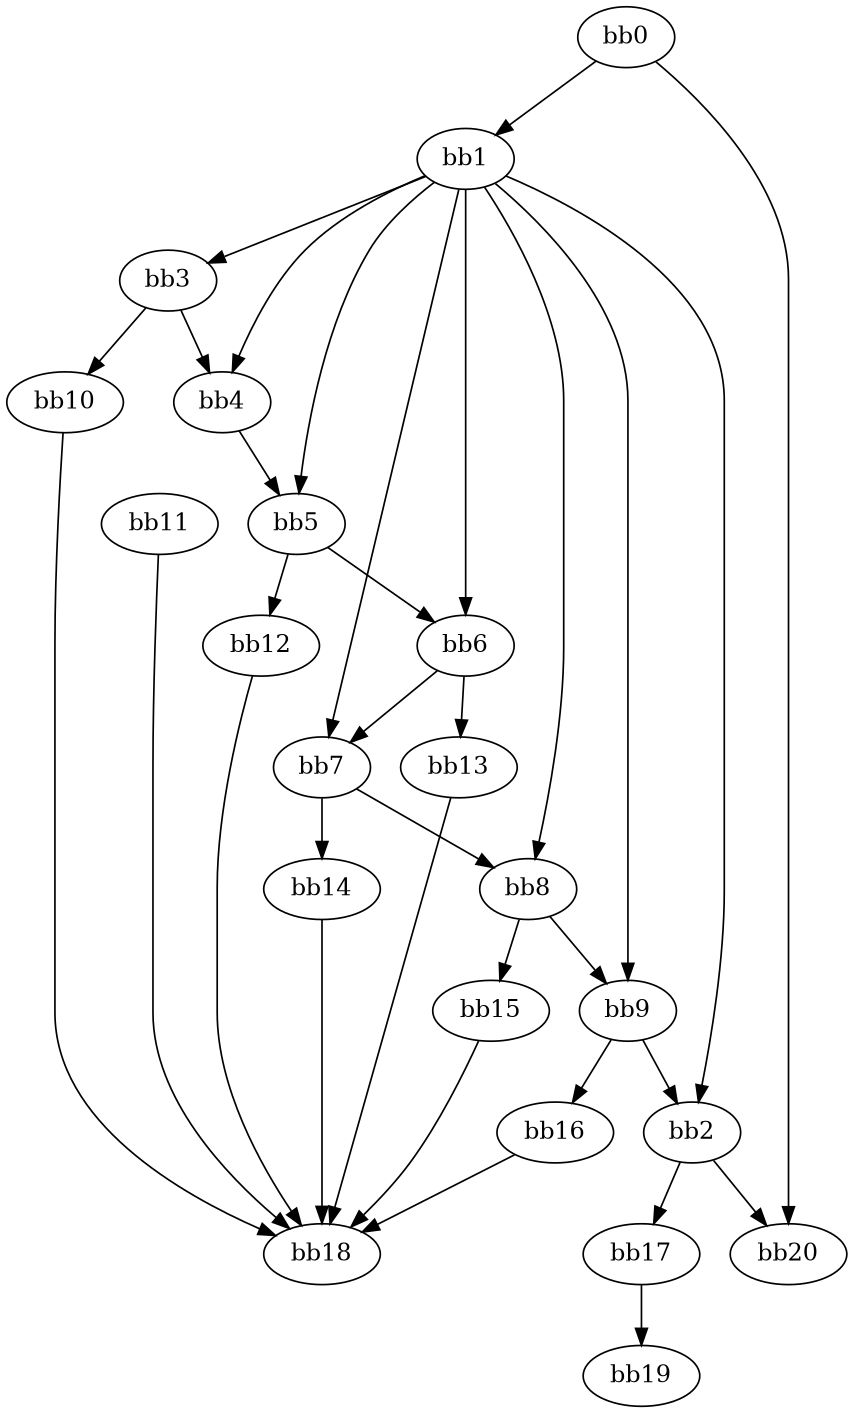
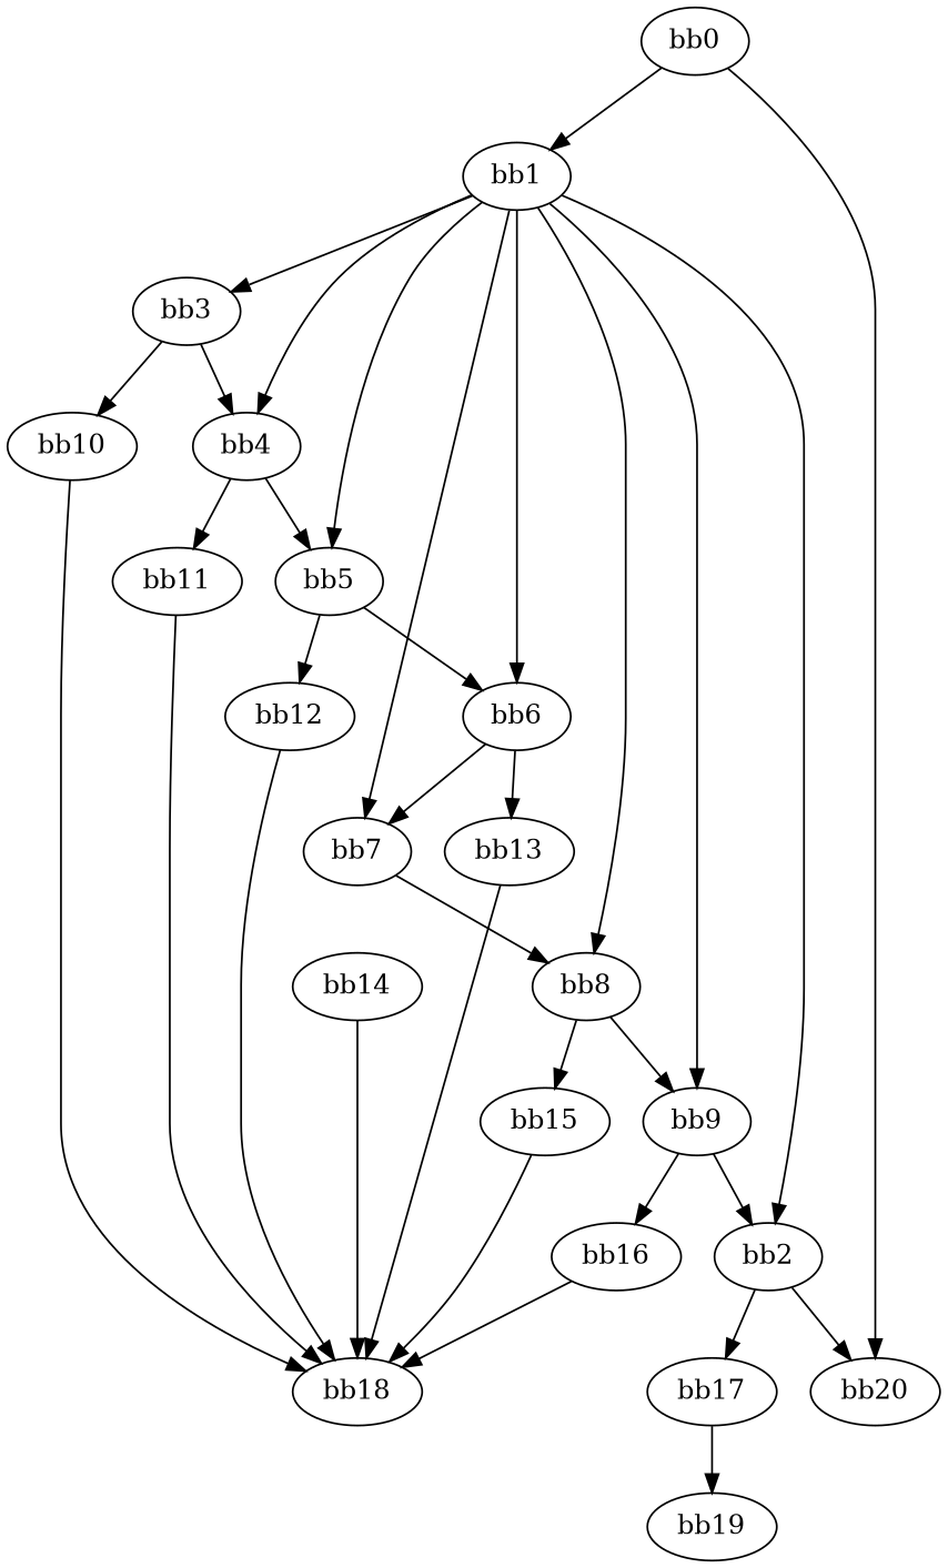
  digraph {
    n1 [label="bb0\l"]
    n2 [label="bb1\l"]
    n3 [label="bb20\l"]
    n4 [label="bb2\l"]
    n5 [label="bb3\l"]
    n6 [label="bb4\l"]
    n7 [label="bb5\l"]
    n8 [label="bb6\l"]
    n9 [label="bb7\l"]
    n10 [label="bb8\l"]
    n11 [label="bb9\l"]
    n12 [label="bb17\l"]
    n13 [label="bb10\l"]
    n14 [label="bb11\l"]
    n15 [label="bb12\l"]
    n16 [label="bb13\l"]
    n17 [label="bb14\l"]
    n18 [label="bb15\l"]
    n19 [label="bb16\l"]
    n20 [label="bb19\l"]
    n21 [label="bb18\l"]
    n1 -> n2
    n1 -> n3
    n2 -> n4
    n2 -> n5
    n2 -> n6
    n2 -> n7
    n2 -> n8
    n2 -> n9
    n2 -> n10
    n2 -> n11
    n4 -> n3
    n4 -> n12
    n5 -> n6
    n5 -> n13
    n6 -> n7
+   n6 -> n14
    n7 -> n8
    n7 -> n15
    n8 -> n9
    n8 -> n16
    n9 -> n10
-   n9 -> n17
    n10 -> n11
    n10 -> n18
    n11 -> n4
    n11 -> n19
    n12 -> n20
    n13 -> n21
    n14 -> n21
    n15 -> n21
    n16 -> n21
    n17 -> n21
    n18 -> n21
    n19 -> n21
  }
